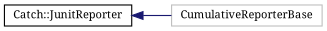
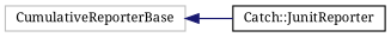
  digraph {
    rankdir=LR
    fontname="Noto Serif"
    node [fillcolor=white fontname="Noto Serif" fontsize=10 shape=record style=filled]
    n1 [color=grey75 height=0.2 label=CumulativeReporterBase width=0.4]
    n2 [color=black height=0.2 label="Catch::JunitReporter" width=0.4]
-   n2 -> n1 [color=midnightblue dir=back fontname="Noto Serif" fontsize=10 labelfontname=Helvetica labelfontsize=10 style=solid]
+   n1 -> n2 [color=midnightblue dir=back fontname="Noto Serif" fontsize=10 labelfontname=Helvetica labelfontsize=10 style=solid]
  }
